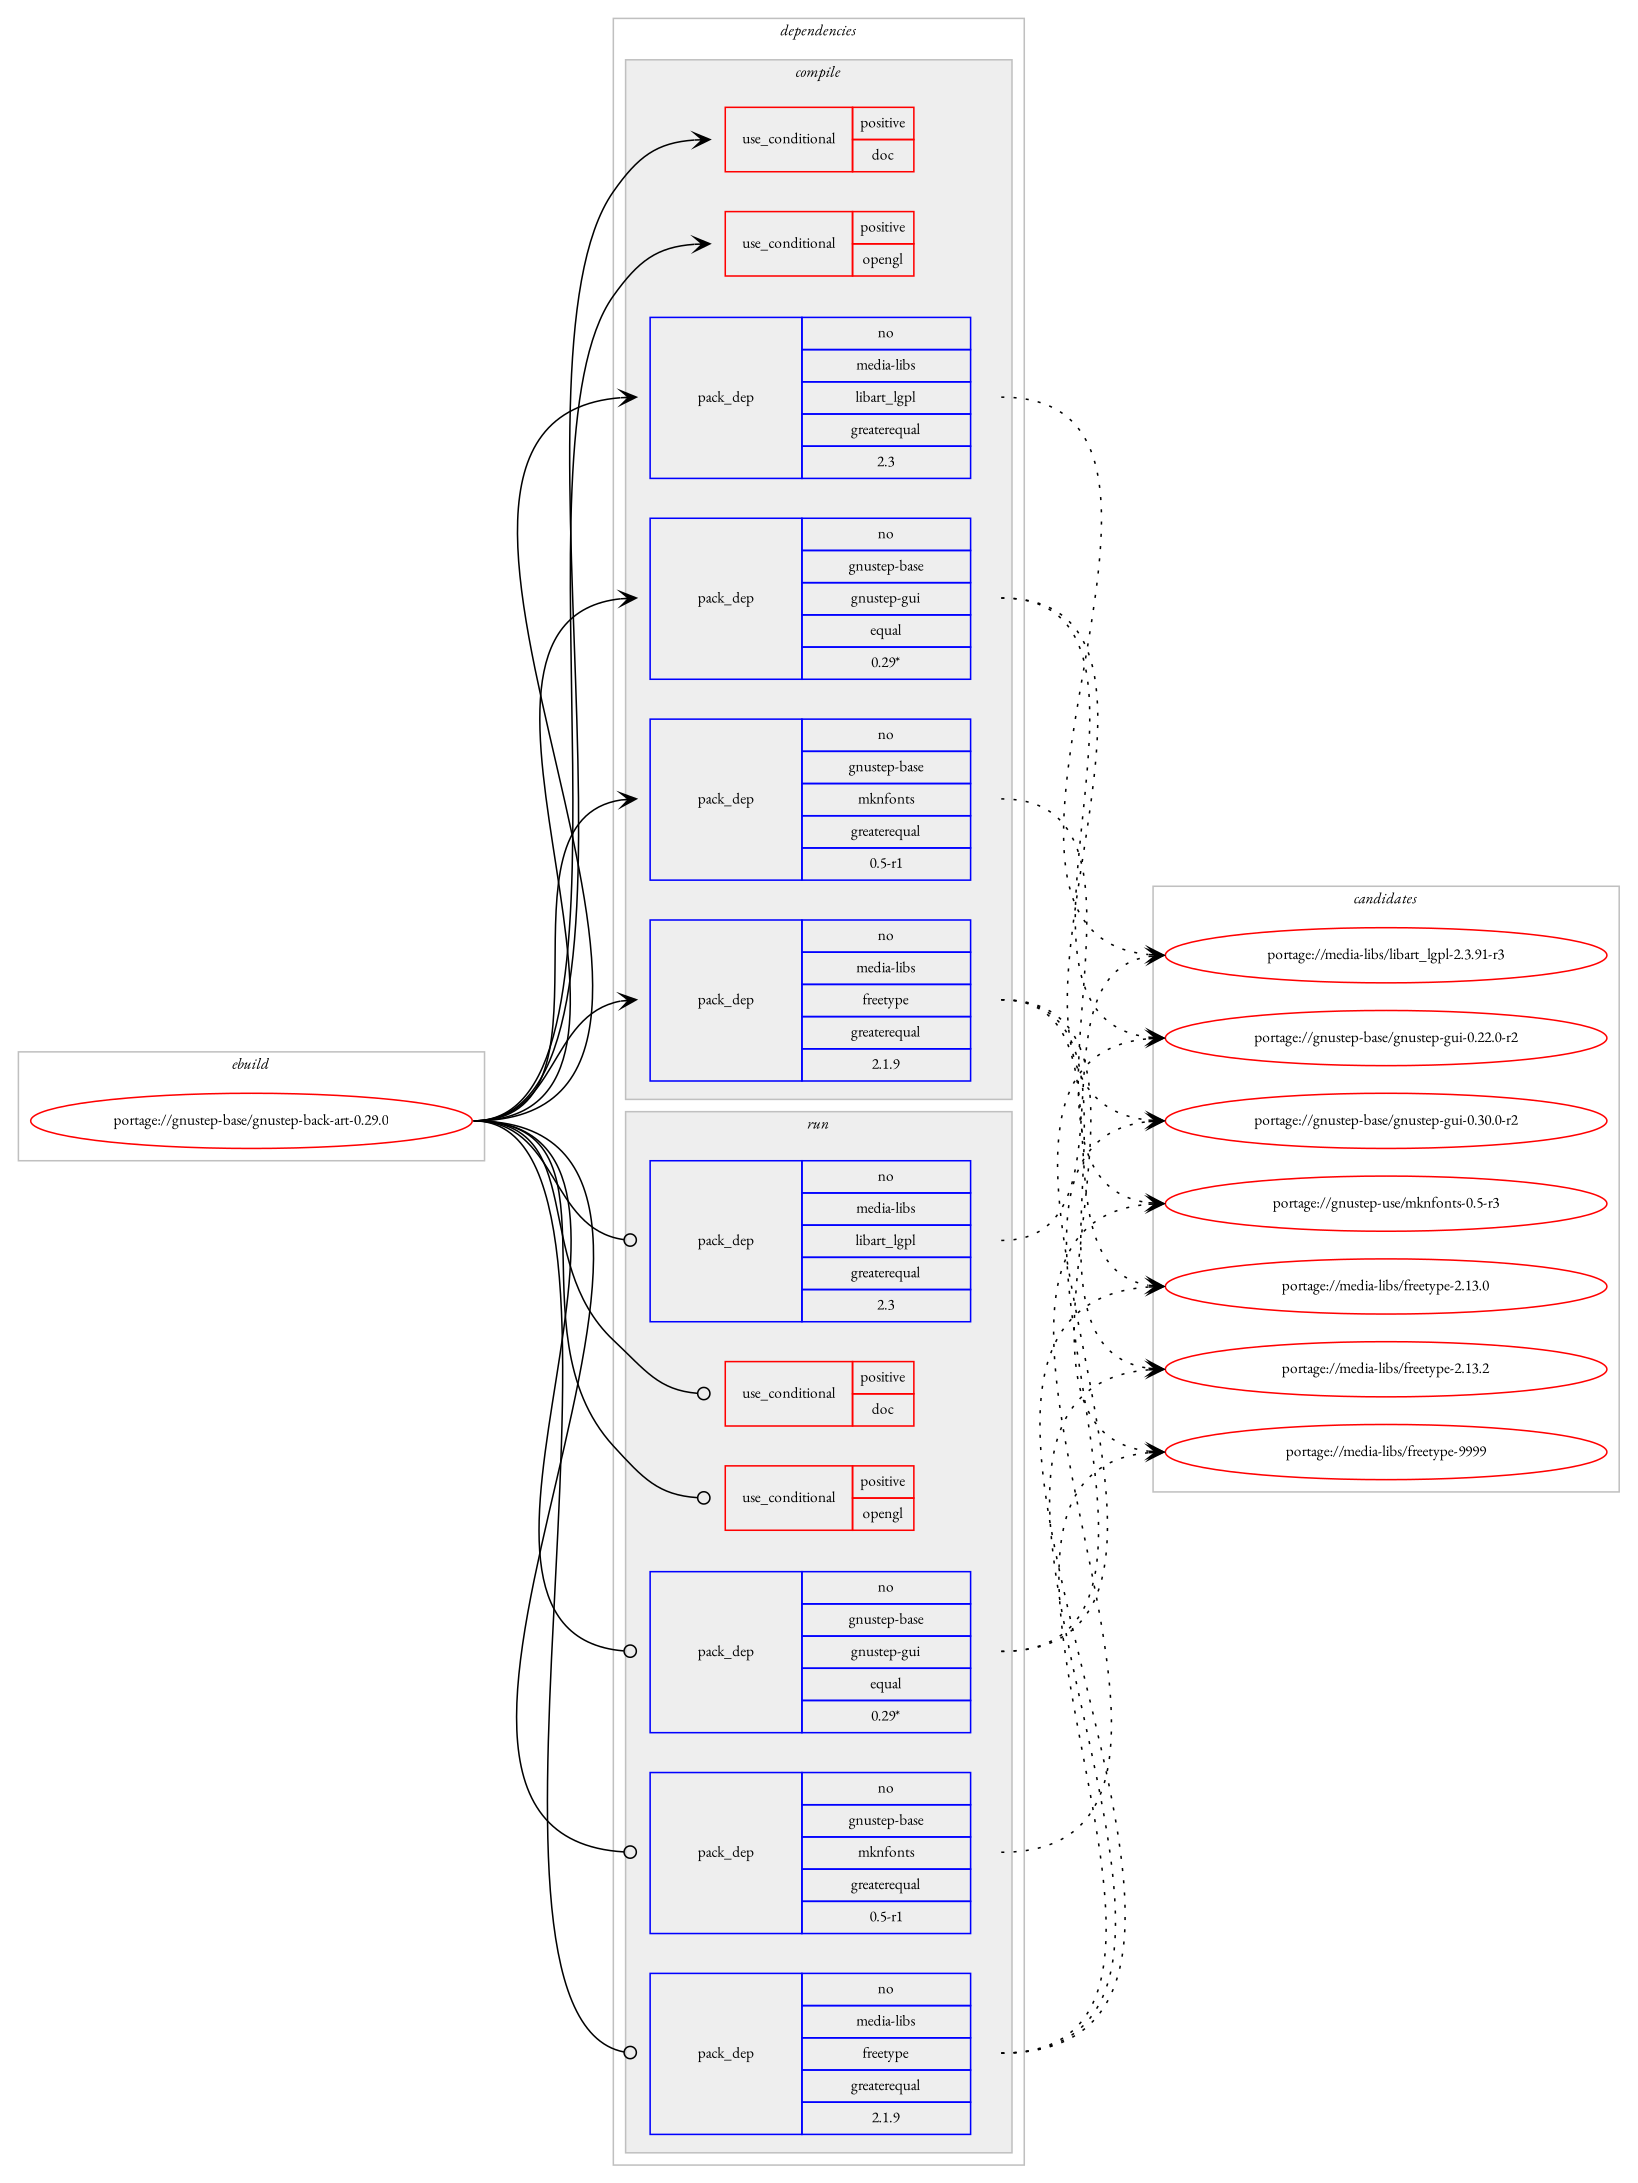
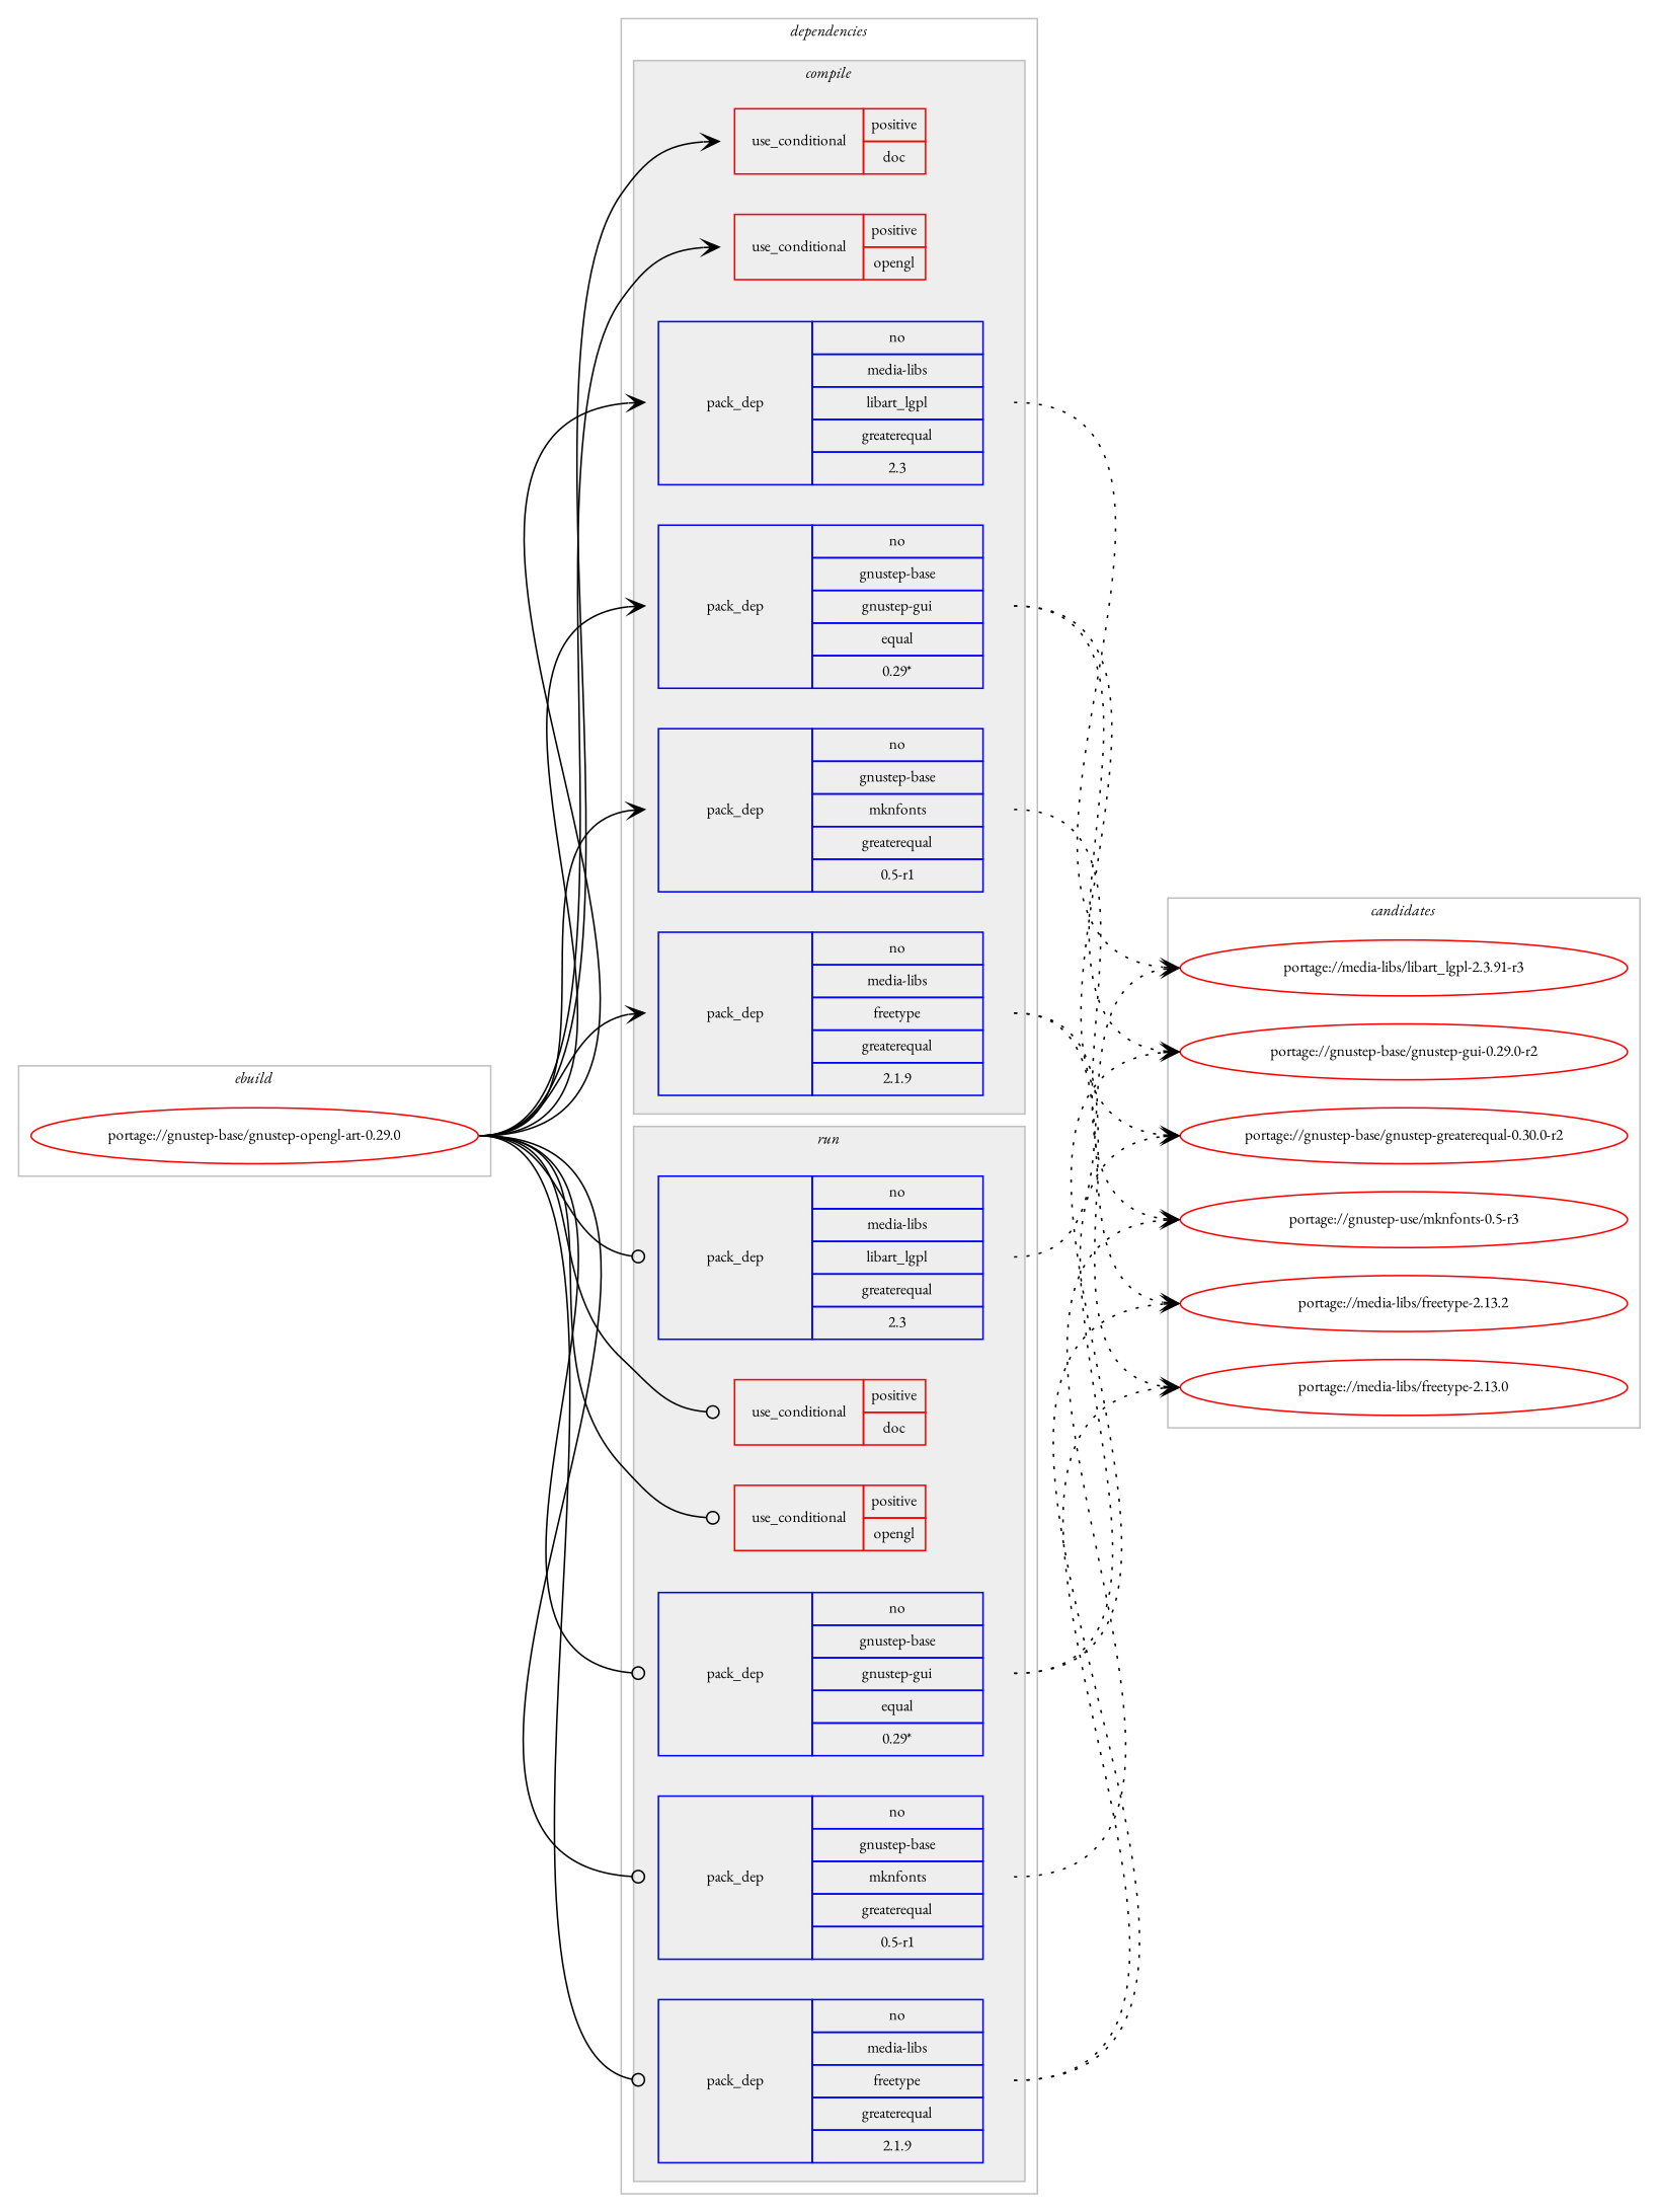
  digraph {
    compound=true
    concentrate=true
    fontname="EB Garamond"
    fontsize=10
    newrank=true
    rankdir=LR
    ranksep=1.5
    node [color=red fontname="EB Garamond" fontsize=10 shape=none]
    edge [arrowhead=vee fontname="EB Garamond" headport=w style=dotted tailport=e weight=100]
-   n1 [label="portage://gnustep-base/gnustep-back-art-0.29.0" width=4 shape=""]
+   n1 [label="portage://gnustep-base/gnustep-opengl-art-0.29.0" width=4 shape=""]
    n2 [label=<<TABLE BORDER="0" CELLBORDER="1" CELLSPACING="0" CELLPADDING="4"><TR><TD ROWSPAN="3" CELLPADDING="10">use_conditional</TD></TR><TR><TD>positive</TD></TR><TR><TD>doc</TD></TR></TABLE>>]
    n3 [label=<<TABLE BORDER="0" CELLBORDER="1" CELLSPACING="0" CELLPADDING="4"><TR><TD ROWSPAN="3" CELLPADDING="10">use_conditional</TD></TR><TR><TD>positive</TD></TR><TR><TD>opengl</TD></TR></TABLE>>]
    n4 [color=blue label=<<TABLE BORDER="0" CELLBORDER="1" CELLSPACING="0" CELLPADDING="4" WIDTH="220"><TR><TD ROWSPAN="6" CELLPADDING="30">pack_dep</TD></TR><TR><TD WIDTH="110">no</TD></TR><TR><TD>gnustep-base</TD></TR><TR><TD>gnustep-gui</TD></TR><TR><TD>equal</TD></TR><TR><TD>0.29*</TD></TR></TABLE>>]
    n5 [color=blue label=<<TABLE BORDER="0" CELLBORDER="1" CELLSPACING="0" CELLPADDING="4" WIDTH="220"><TR><TD ROWSPAN="6" CELLPADDING="30">pack_dep</TD></TR><TR><TD WIDTH="110">no</TD></TR><TR><TD>gnustep-base</TD></TR><TR><TD>mknfonts</TD></TR><TR><TD>greaterequal</TD></TR><TR><TD>0.5-r1</TD></TR></TABLE>>]
    n6 [color=blue label=<<TABLE BORDER="0" CELLBORDER="1" CELLSPACING="0" CELLPADDING="4" WIDTH="220"><TR><TD ROWSPAN="6" CELLPADDING="30">pack_dep</TD></TR><TR><TD WIDTH="110">no</TD></TR><TR><TD>media-libs</TD></TR><TR><TD>freetype</TD></TR><TR><TD>greaterequal</TD></TR><TR><TD>2.1.9</TD></TR></TABLE>>]
    n7 [color=blue label=<<TABLE BORDER="0" CELLBORDER="1" CELLSPACING="0" CELLPADDING="4" WIDTH="220"><TR><TD ROWSPAN="6" CELLPADDING="30">pack_dep</TD></TR><TR><TD WIDTH="110">no</TD></TR><TR><TD>media-libs</TD></TR><TR><TD>libart_lgpl</TD></TR><TR><TD>greaterequal</TD></TR><TR><TD>2.3</TD></TR></TABLE>>]
    n8 [color=blue label=<<TABLE BORDER="0" CELLBORDER="1" CELLSPACING="0" CELLPADDING="4" WIDTH="220"><TR><TD ROWSPAN="6" CELLPADDING="30">pack_dep</TD></TR><TR><TD WIDTH="110">no</TD></TR><TR><TD>media-libs</TD></TR><TR><TD>libart_lgpl</TD></TR><TR><TD>greaterequal</TD></TR><TR><TD>2.3</TD></TR></TABLE>>]
    n9 [label=<<TABLE BORDER="0" CELLBORDER="1" CELLSPACING="0" CELLPADDING="4"><TR><TD ROWSPAN="3" CELLPADDING="10">use_conditional</TD></TR><TR><TD>positive</TD></TR><TR><TD>doc</TD></TR></TABLE>>]
    n10 [label=<<TABLE BORDER="0" CELLBORDER="1" CELLSPACING="0" CELLPADDING="4"><TR><TD ROWSPAN="3" CELLPADDING="10">use_conditional</TD></TR><TR><TD>positive</TD></TR><TR><TD>opengl</TD></TR></TABLE>>]
    n11 [color=blue label=<<TABLE BORDER="0" CELLBORDER="1" CELLSPACING="0" CELLPADDING="4" WIDTH="220"><TR><TD ROWSPAN="6" CELLPADDING="30">pack_dep</TD></TR><TR><TD WIDTH="110">no</TD></TR><TR><TD>gnustep-base</TD></TR><TR><TD>gnustep-gui</TD></TR><TR><TD>equal</TD></TR><TR><TD>0.29*</TD></TR></TABLE>>]
    n12 [color=blue label=<<TABLE BORDER="0" CELLBORDER="1" CELLSPACING="0" CELLPADDING="4" WIDTH="220"><TR><TD ROWSPAN="6" CELLPADDING="30">pack_dep</TD></TR><TR><TD WIDTH="110">no</TD></TR><TR><TD>gnustep-base</TD></TR><TR><TD>mknfonts</TD></TR><TR><TD>greaterequal</TD></TR><TR><TD>0.5-r1</TD></TR></TABLE>>]
    n13 [color=blue label=<<TABLE BORDER="0" CELLBORDER="1" CELLSPACING="0" CELLPADDING="4" WIDTH="220"><TR><TD ROWSPAN="6" CELLPADDING="30">pack_dep</TD></TR><TR><TD WIDTH="110">no</TD></TR><TR><TD>media-libs</TD></TR><TR><TD>freetype</TD></TR><TR><TD>greaterequal</TD></TR><TR><TD>2.1.9</TD></TR></TABLE>>]
-   n14 [label="portage://gnustep-base/gnustep-gui-0.22.0-r2" width=4 shape=""]
-   n15 [label="portage://gnustep-base/gnustep-gui-0.30.0-r2" width=4 shape=""]
+   n14 [label="portage://gnustep-base/gnustep-gui-0.29.0-r2" width=4 shape=""]
+   n15 [label="portage://gnustep-base/gnustep-greaterequal-0.30.0-r2" width=4 shape=""]
    n16 [label="portage://gnustep-use/mknfonts-0.5-r3" width=4 shape=""]
    n17 [label="portage://media-libs/freetype-2.13.0" width=4 shape=""]
    n18 [label="portage://media-libs/freetype-2.13.2" width=4 shape=""]
-   n19 [label="portage://media-libs/freetype-9999" width=4 shape=""]
    n20 [label="portage://media-libs/libart_lgpl-2.3.91-r3" width=4 shape=""]
    subgraph cluster_1 {
      color=gray
      label=<<i>ebuild</i>>
      rank=same
      n1
    }
    subgraph cluster_2 {
      color=gray
      label=<<i>dependencies</i>>
      subgraph cluster_3 {
        color=gray
        fillcolor="#eeeeee"
        label=<<i>compile</i>>
        style=filled
        subgraph sub_4 {
          color=gray
          fillcolor="#eeeeee"
          label=<<i>compile</i>>
          style=filled
          n2
        }
        subgraph sub_5 {
          color=gray
          fillcolor="#eeeeee"
          label=<<i>compile</i>>
          style=filled
          n3
        }
        subgraph sub_6 {
          color=gray
          fillcolor="#eeeeee"
          label=<<i>compile</i>>
          style=filled
          n4
        }
        subgraph sub_7 {
          color=gray
          fillcolor="#eeeeee"
          label=<<i>compile</i>>
          style=filled
          n5
        }
        subgraph sub_8 {
          color=gray
          fillcolor="#eeeeee"
          label=<<i>compile</i>>
          style=filled
          n6
        }
        subgraph sub_9 {
          color=gray
          fillcolor="#eeeeee"
          label=<<i>compile</i>>
          style=filled
          n7
        }
      }
      subgraph cluster_10 {
        color=gray
        fillcolor="#eeeeee"
        label=<<i>compile and run</i>>
        style=filled
      }
      subgraph cluster_11 {
        color=gray
        fillcolor="#eeeeee"
        label=<<i>run</i>>
        style=filled
        subgraph sub_12 {
          color=gray
          fillcolor="#eeeeee"
          label=<<i>run</i>>
          style=filled
          n8
        }
        subgraph sub_13 {
          color=gray
          fillcolor="#eeeeee"
          label=<<i>run</i>>
          style=filled
          n9
        }
        subgraph sub_14 {
          color=gray
          fillcolor="#eeeeee"
          label=<<i>run</i>>
          style=filled
          n10
        }
        subgraph sub_15 {
          color=gray
          fillcolor="#eeeeee"
          label=<<i>run</i>>
          style=filled
          n11
        }
        subgraph sub_16 {
          color=gray
          fillcolor="#eeeeee"
          label=<<i>run</i>>
          style=filled
          n12
        }
        subgraph sub_17 {
          color=gray
          fillcolor="#eeeeee"
          label=<<i>run</i>>
          style=filled
          n13
        }
      }
    }
    subgraph cluster_18 {
      color=gray
      label=<<i>candidates</i>>
      rank=same
      subgraph sub_19 {
        color=black
        label=<<i>candidates</i>>
        nodesep=1
        rank=same
        n14
        n15
      }
      subgraph sub_20 {
        color=black
        label=<<i>candidates</i>>
        nodesep=1
        rank=same
        n16
      }
      subgraph sub_21 {
        color=black
        label=<<i>candidates</i>>
        nodesep=1
        rank=same
        n17
        n18
-       n19
      }
      subgraph sub_22 {
        color=black
        label=<<i>candidates</i>>
        nodesep=1
        rank=same
        n20
      }
      subgraph sub_23 {
        color=black
        label=<<i>candidates</i>>
        nodesep=1
        rank=same
        n14
        n15
      }
      subgraph sub_24 {
        color=black
        label=<<i>candidates</i>>
        nodesep=1
        rank=same
        n16
      }
      subgraph sub_25 {
        color=black
        label=<<i>candidates</i>>
        nodesep=1
        rank=same
        n17
        n18
-       n19
      }
      subgraph sub_26 {
        color=black
        label=<<i>candidates</i>>
        nodesep=1
        rank=same
        n20
      }
    }
    n1 -> n2 [style=solid weight=20]
    n1 -> n3 [style=solid weight=20]
    n1 -> n4 [style=solid weight=20]
    n1 -> n5 [style=solid weight=20]
    n1 -> n6 [style=solid weight=20]
    n1 -> n7 [style=solid weight=20]
    n1 -> n8 [arrowhead=odot style=solid weight=20]
    n1 -> n9 [arrowhead=odot style=solid weight=20]
    n1 -> n10 [arrowhead=odot style=solid weight=20]
    n1 -> n11 [arrowhead=odot style=solid weight=20]
    n1 -> n12 [arrowhead=odot style=solid weight=20]
    n1 -> n13 [arrowhead=odot style=solid weight=20]
    n4 -> n14
    n4 -> n15
    n5 -> n16
    n6 -> n17
    n6 -> n18
-   n6 -> n19
    n7 -> n20
    n8 -> n20
    n11 -> n14
    n11 -> n15
    n12 -> n16
    n13 -> n17
    n13 -> n18
-   n13 -> n19
  }
